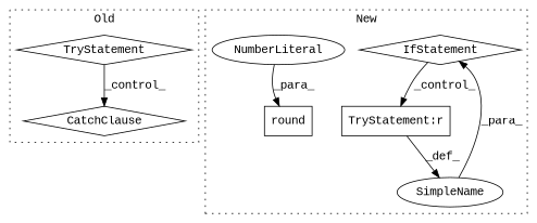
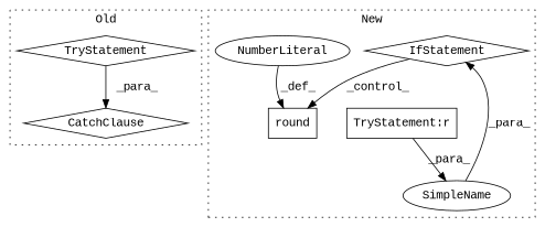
  digraph {
    fontname="Liberation Mono"
    node [fontname="Liberation Mono" l=4 shape=diamond]
    edge [fontname="Liberation Mono"]
    n1 [a=12 l="11,2" label=CatchClause s="1977,1999"]
    n2 [a=54 label=TryStatement s=1844]
    n3 [a=32 l="6,1" label=round s="3333,3381" shape=box]
    n4 [a=25 l="4,2" label=IfStatement s="3234,3305"]
    n5 [a=42 label=SimpleName shape=ellipse l=""]
    n6 [a=34 l=1 label=NumberLiteral s=3380 shape=ellipse]
    n7 [a=27 label="TryStatement:r" s=3256 shape=box]
    subgraph cluster_1 {
      label=Old
      style=dotted
      n1
      n2
    }
    subgraph cluster_2 {
      label=New
      style=dotted
      n3
      n4
      n5
      n6
      n7
    }
-   n2 -> n1 [label=_control_]
-   n4 -> n7 [label=_control_]
+   n2 -> n1 [label=_para_]
+   n4 -> n3 [label=_control_]
    n5 -> n4 [label=_para_]
-   n6 -> n3 [label=_para_]
-   n7 -> n5 [label=_def_]
+   n6 -> n3 [label=_def_]
+   n7 -> n5 [label=_para_]
  }
